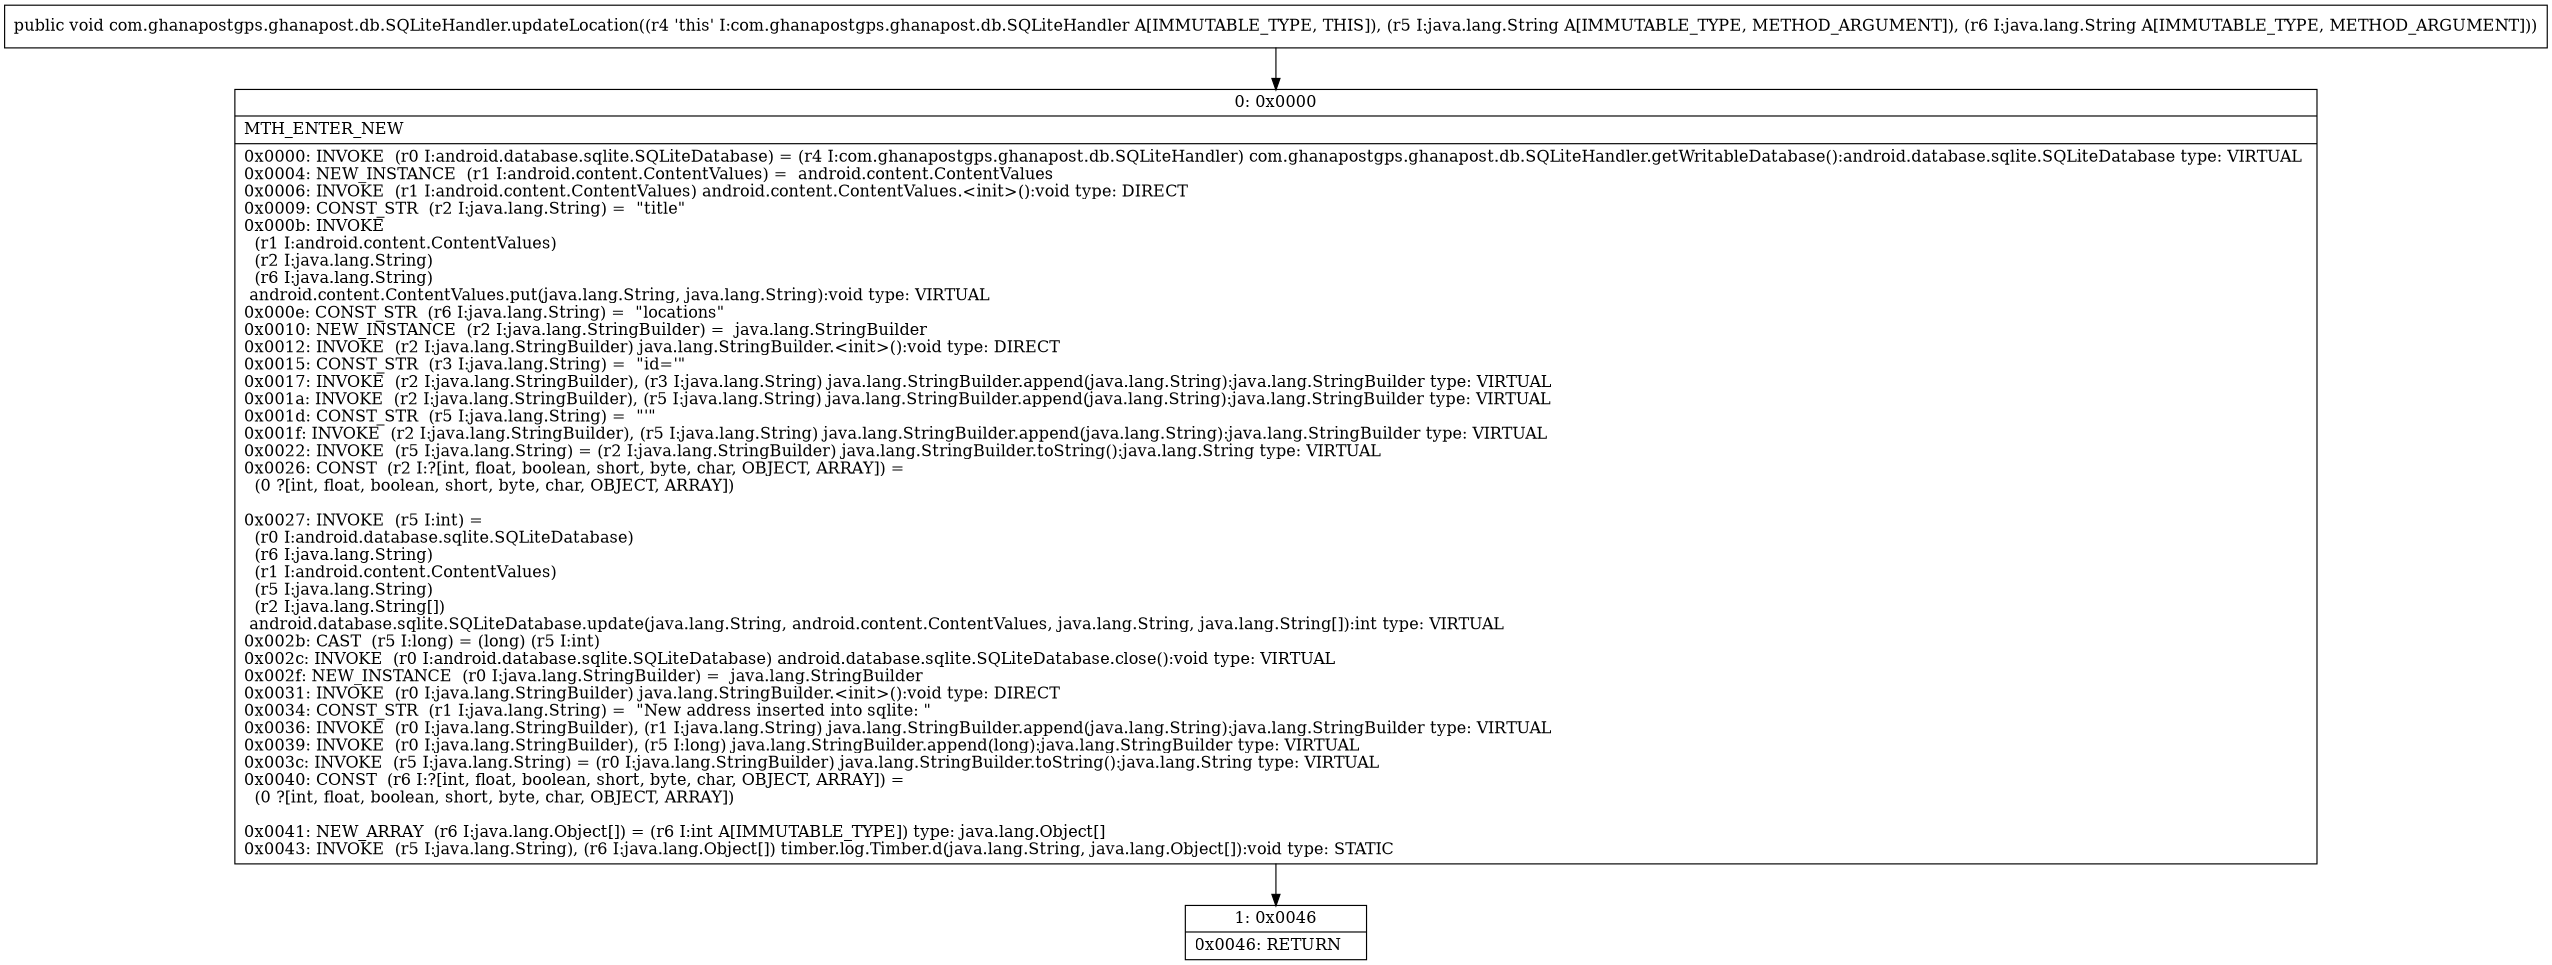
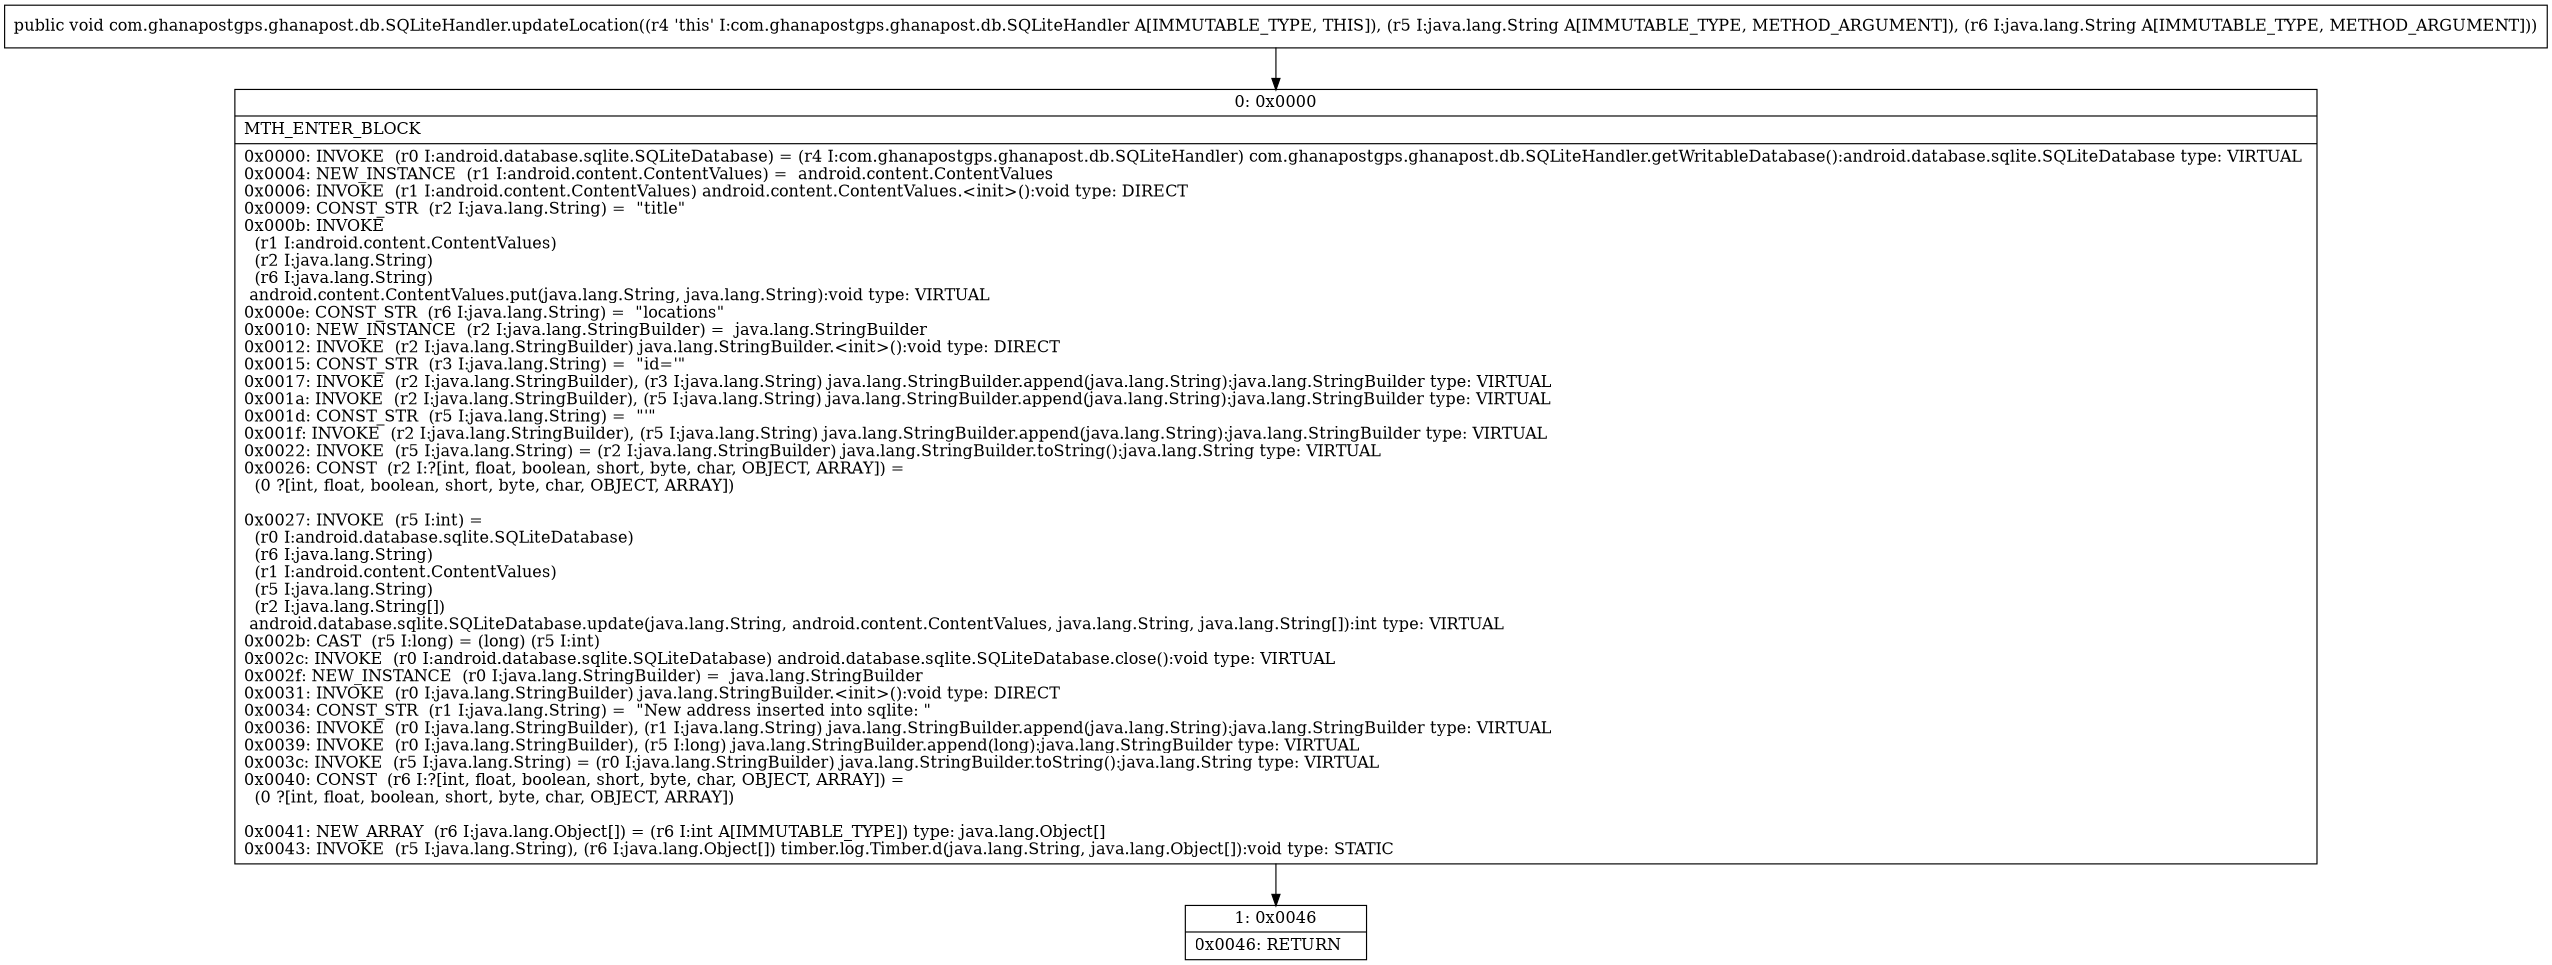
  digraph {
    node [shape=record]
-   n1 [label="{0\:\ 0x0000|MTH_ENTER_NEW\l|0x0000: INVOKE  (r0 I:android.database.sqlite.SQLiteDatabase) = (r4 I:com.ghanapostgps.ghanapost.db.SQLiteHandler) com.ghanapostgps.ghanapost.db.SQLiteHandler.getWritableDatabase():android.database.sqlite.SQLiteDatabase type: VIRTUAL \l0x0004: NEW_INSTANCE  (r1 I:android.content.ContentValues) =  android.content.ContentValues \l0x0006: INVOKE  (r1 I:android.content.ContentValues) android.content.ContentValues.\<init\>():void type: DIRECT \l0x0009: CONST_STR  (r2 I:java.lang.String) =  \"title\" \l0x000b: INVOKE  \l  (r1 I:android.content.ContentValues)\l  (r2 I:java.lang.String)\l  (r6 I:java.lang.String)\l android.content.ContentValues.put(java.lang.String, java.lang.String):void type: VIRTUAL \l0x000e: CONST_STR  (r6 I:java.lang.String) =  \"locations\" \l0x0010: NEW_INSTANCE  (r2 I:java.lang.StringBuilder) =  java.lang.StringBuilder \l0x0012: INVOKE  (r2 I:java.lang.StringBuilder) java.lang.StringBuilder.\<init\>():void type: DIRECT \l0x0015: CONST_STR  (r3 I:java.lang.String) =  \"id='\" \l0x0017: INVOKE  (r2 I:java.lang.StringBuilder), (r3 I:java.lang.String) java.lang.StringBuilder.append(java.lang.String):java.lang.StringBuilder type: VIRTUAL \l0x001a: INVOKE  (r2 I:java.lang.StringBuilder), (r5 I:java.lang.String) java.lang.StringBuilder.append(java.lang.String):java.lang.StringBuilder type: VIRTUAL \l0x001d: CONST_STR  (r5 I:java.lang.String) =  \"'\" \l0x001f: INVOKE  (r2 I:java.lang.StringBuilder), (r5 I:java.lang.String) java.lang.StringBuilder.append(java.lang.String):java.lang.StringBuilder type: VIRTUAL \l0x0022: INVOKE  (r5 I:java.lang.String) = (r2 I:java.lang.StringBuilder) java.lang.StringBuilder.toString():java.lang.String type: VIRTUAL \l0x0026: CONST  (r2 I:?[int, float, boolean, short, byte, char, OBJECT, ARRAY]) = \l  (0 ?[int, float, boolean, short, byte, char, OBJECT, ARRAY])\l \l0x0027: INVOKE  (r5 I:int) = \l  (r0 I:android.database.sqlite.SQLiteDatabase)\l  (r6 I:java.lang.String)\l  (r1 I:android.content.ContentValues)\l  (r5 I:java.lang.String)\l  (r2 I:java.lang.String[])\l android.database.sqlite.SQLiteDatabase.update(java.lang.String, android.content.ContentValues, java.lang.String, java.lang.String[]):int type: VIRTUAL \l0x002b: CAST  (r5 I:long) = (long) (r5 I:int) \l0x002c: INVOKE  (r0 I:android.database.sqlite.SQLiteDatabase) android.database.sqlite.SQLiteDatabase.close():void type: VIRTUAL \l0x002f: NEW_INSTANCE  (r0 I:java.lang.StringBuilder) =  java.lang.StringBuilder \l0x0031: INVOKE  (r0 I:java.lang.StringBuilder) java.lang.StringBuilder.\<init\>():void type: DIRECT \l0x0034: CONST_STR  (r1 I:java.lang.String) =  \"New address inserted into sqlite: \" \l0x0036: INVOKE  (r0 I:java.lang.StringBuilder), (r1 I:java.lang.String) java.lang.StringBuilder.append(java.lang.String):java.lang.StringBuilder type: VIRTUAL \l0x0039: INVOKE  (r0 I:java.lang.StringBuilder), (r5 I:long) java.lang.StringBuilder.append(long):java.lang.StringBuilder type: VIRTUAL \l0x003c: INVOKE  (r5 I:java.lang.String) = (r0 I:java.lang.StringBuilder) java.lang.StringBuilder.toString():java.lang.String type: VIRTUAL \l0x0040: CONST  (r6 I:?[int, float, boolean, short, byte, char, OBJECT, ARRAY]) = \l  (0 ?[int, float, boolean, short, byte, char, OBJECT, ARRAY])\l \l0x0041: NEW_ARRAY  (r6 I:java.lang.Object[]) = (r6 I:int A[IMMUTABLE_TYPE]) type: java.lang.Object[] \l0x0043: INVOKE  (r5 I:java.lang.String), (r6 I:java.lang.Object[]) timber.log.Timber.d(java.lang.String, java.lang.Object[]):void type: STATIC \l}"]
+   n1 [label="{0\:\ 0x0000|MTH_ENTER_BLOCK\l|0x0000: INVOKE  (r0 I:android.database.sqlite.SQLiteDatabase) = (r4 I:com.ghanapostgps.ghanapost.db.SQLiteHandler) com.ghanapostgps.ghanapost.db.SQLiteHandler.getWritableDatabase():android.database.sqlite.SQLiteDatabase type: VIRTUAL \l0x0004: NEW_INSTANCE  (r1 I:android.content.ContentValues) =  android.content.ContentValues \l0x0006: INVOKE  (r1 I:android.content.ContentValues) android.content.ContentValues.\<init\>():void type: DIRECT \l0x0009: CONST_STR  (r2 I:java.lang.String) =  \"title\" \l0x000b: INVOKE  \l  (r1 I:android.content.ContentValues)\l  (r2 I:java.lang.String)\l  (r6 I:java.lang.String)\l android.content.ContentValues.put(java.lang.String, java.lang.String):void type: VIRTUAL \l0x000e: CONST_STR  (r6 I:java.lang.String) =  \"locations\" \l0x0010: NEW_INSTANCE  (r2 I:java.lang.StringBuilder) =  java.lang.StringBuilder \l0x0012: INVOKE  (r2 I:java.lang.StringBuilder) java.lang.StringBuilder.\<init\>():void type: DIRECT \l0x0015: CONST_STR  (r3 I:java.lang.String) =  \"id='\" \l0x0017: INVOKE  (r2 I:java.lang.StringBuilder), (r3 I:java.lang.String) java.lang.StringBuilder.append(java.lang.String):java.lang.StringBuilder type: VIRTUAL \l0x001a: INVOKE  (r2 I:java.lang.StringBuilder), (r5 I:java.lang.String) java.lang.StringBuilder.append(java.lang.String):java.lang.StringBuilder type: VIRTUAL \l0x001d: CONST_STR  (r5 I:java.lang.String) =  \"'\" \l0x001f: INVOKE  (r2 I:java.lang.StringBuilder), (r5 I:java.lang.String) java.lang.StringBuilder.append(java.lang.String):java.lang.StringBuilder type: VIRTUAL \l0x0022: INVOKE  (r5 I:java.lang.String) = (r2 I:java.lang.StringBuilder) java.lang.StringBuilder.toString():java.lang.String type: VIRTUAL \l0x0026: CONST  (r2 I:?[int, float, boolean, short, byte, char, OBJECT, ARRAY]) = \l  (0 ?[int, float, boolean, short, byte, char, OBJECT, ARRAY])\l \l0x0027: INVOKE  (r5 I:int) = \l  (r0 I:android.database.sqlite.SQLiteDatabase)\l  (r6 I:java.lang.String)\l  (r1 I:android.content.ContentValues)\l  (r5 I:java.lang.String)\l  (r2 I:java.lang.String[])\l android.database.sqlite.SQLiteDatabase.update(java.lang.String, android.content.ContentValues, java.lang.String, java.lang.String[]):int type: VIRTUAL \l0x002b: CAST  (r5 I:long) = (long) (r5 I:int) \l0x002c: INVOKE  (r0 I:android.database.sqlite.SQLiteDatabase) android.database.sqlite.SQLiteDatabase.close():void type: VIRTUAL \l0x002f: NEW_INSTANCE  (r0 I:java.lang.StringBuilder) =  java.lang.StringBuilder \l0x0031: INVOKE  (r0 I:java.lang.StringBuilder) java.lang.StringBuilder.\<init\>():void type: DIRECT \l0x0034: CONST_STR  (r1 I:java.lang.String) =  \"New address inserted into sqlite: \" \l0x0036: INVOKE  (r0 I:java.lang.StringBuilder), (r1 I:java.lang.String) java.lang.StringBuilder.append(java.lang.String):java.lang.StringBuilder type: VIRTUAL \l0x0039: INVOKE  (r0 I:java.lang.StringBuilder), (r5 I:long) java.lang.StringBuilder.append(long):java.lang.StringBuilder type: VIRTUAL \l0x003c: INVOKE  (r5 I:java.lang.String) = (r0 I:java.lang.StringBuilder) java.lang.StringBuilder.toString():java.lang.String type: VIRTUAL \l0x0040: CONST  (r6 I:?[int, float, boolean, short, byte, char, OBJECT, ARRAY]) = \l  (0 ?[int, float, boolean, short, byte, char, OBJECT, ARRAY])\l \l0x0041: NEW_ARRAY  (r6 I:java.lang.Object[]) = (r6 I:int A[IMMUTABLE_TYPE]) type: java.lang.Object[] \l0x0043: INVOKE  (r5 I:java.lang.String), (r6 I:java.lang.Object[]) timber.log.Timber.d(java.lang.String, java.lang.Object[]):void type: STATIC \l}"]
    n2 [label="{1\:\ 0x0046|0x0046: RETURN   \l}"]
    n3 [label="{public void com.ghanapostgps.ghanapost.db.SQLiteHandler.updateLocation((r4 'this' I:com.ghanapostgps.ghanapost.db.SQLiteHandler A[IMMUTABLE_TYPE, THIS]), (r5 I:java.lang.String A[IMMUTABLE_TYPE, METHOD_ARGUMENT]), (r6 I:java.lang.String A[IMMUTABLE_TYPE, METHOD_ARGUMENT])) }"]
    n1 -> n2
    n3 -> n1
  }
